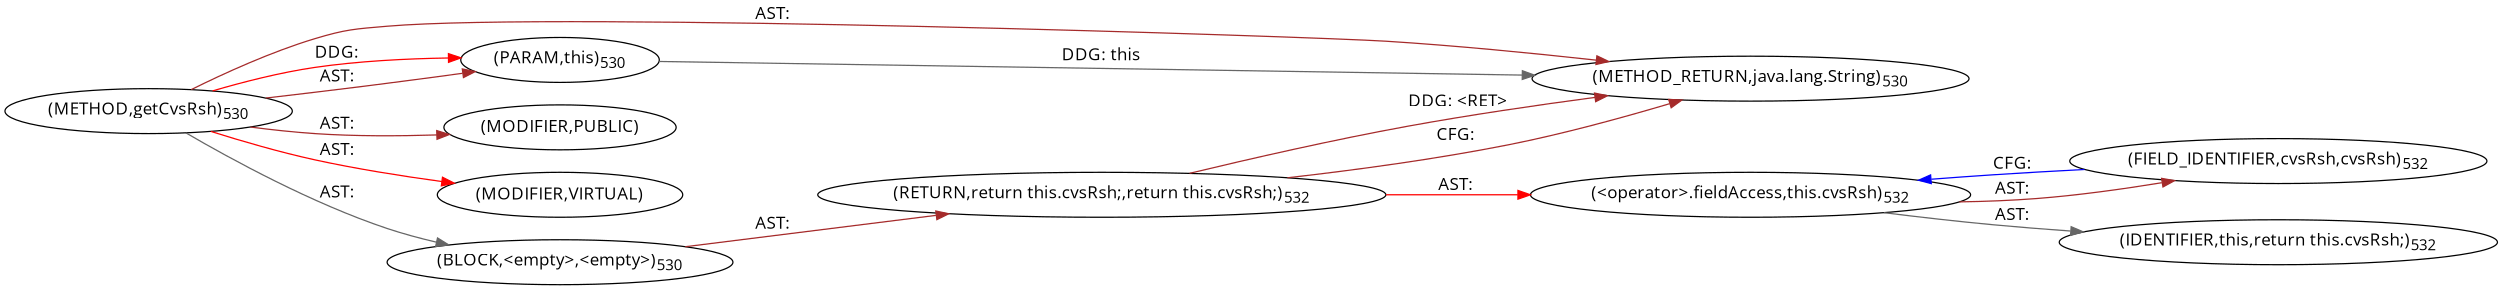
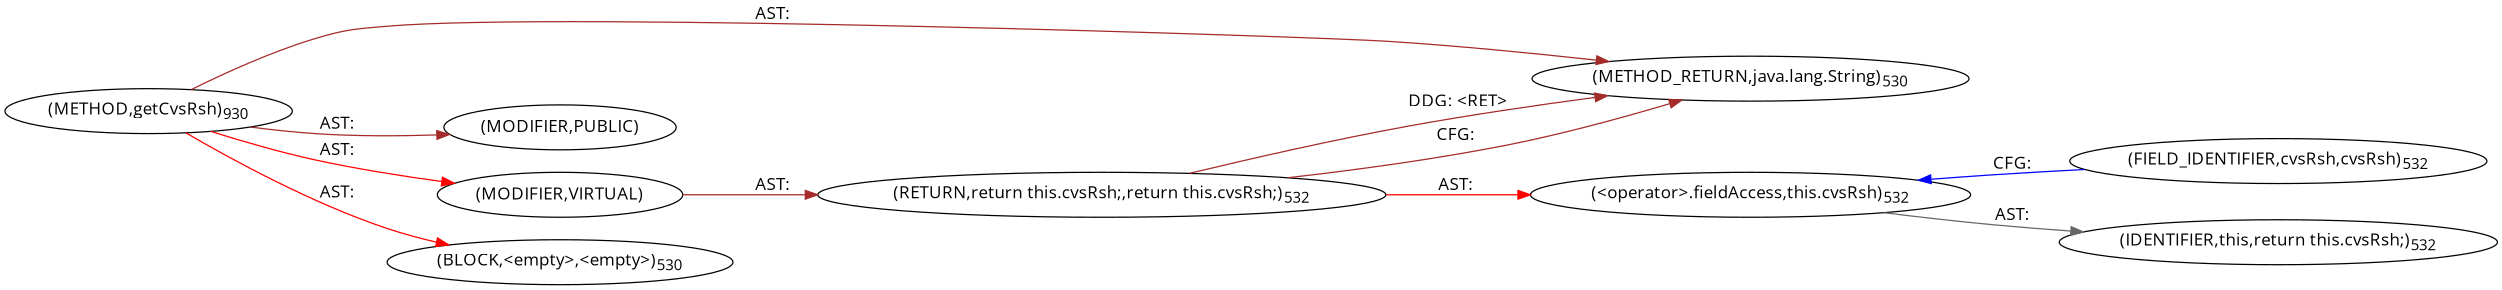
  digraph {
    fontname="Open Sans"
    rankdir=LR
    node [fontname="Open Sans"]
    edge [color=brown fontname="Open Sans"]
-   n1 [label=<(METHOD,getCvsRsh)<SUB>530</SUB>>]
-   n2 [label=<(PARAM,this)<SUB>530</SUB>>]
+   n1 [label=<(METHOD,getCvsRsh)<SUB>930</SUB>>]
    n3 [label=<(BLOCK,&lt;empty&gt;,&lt;empty&gt;)<SUB>530</SUB>>]
    n4 [label=<(MODIFIER,PUBLIC)>]
    n5 [label=<(MODIFIER,VIRTUAL)>]
    n6 [label=<(METHOD_RETURN,java.lang.String)<SUB>530</SUB>>]
    n7 [label=<(RETURN,return this.cvsRsh;,return this.cvsRsh;)<SUB>532</SUB>>]
    n8 [label=<(FIELD_IDENTIFIER,cvsRsh,cvsRsh)<SUB>532</SUB>>]
    n9 [label=<(&lt;operator&gt;.fieldAccess,this.cvsRsh)<SUB>532</SUB>>]
    n10 [label=<(IDENTIFIER,this,return this.cvsRsh;)<SUB>532</SUB>>]
-   n1 -> n2 [label="AST: "]
-   n1 -> n2 [color=red label="DDG: "]
-   n1 -> n3 [color=gray40 label="AST: "]
+   n1 -> n3 [color=red label="AST: "]
    n1 -> n4 [label="AST: "]
    n1 -> n5 [color=red label="AST: "]
    n1 -> n6 [label="AST: "]
-   n2 -> n6 [color=gray40 label="DDG: this"]
-   n3 -> n7 [label="AST: "]
+   n5 -> n7 [label="AST: "]
    n7 -> n6 [label="CFG: "]
    n7 -> n6 [label="DDG: &lt;RET&gt;"]
    n7 -> n9 [color=red label="AST: "]
    n8 -> n9 [color=blue label="CFG: "]
-   n9 -> n8 [label="AST: "]
    n9 -> n10 [color=gray40 label="AST: "]
  }
